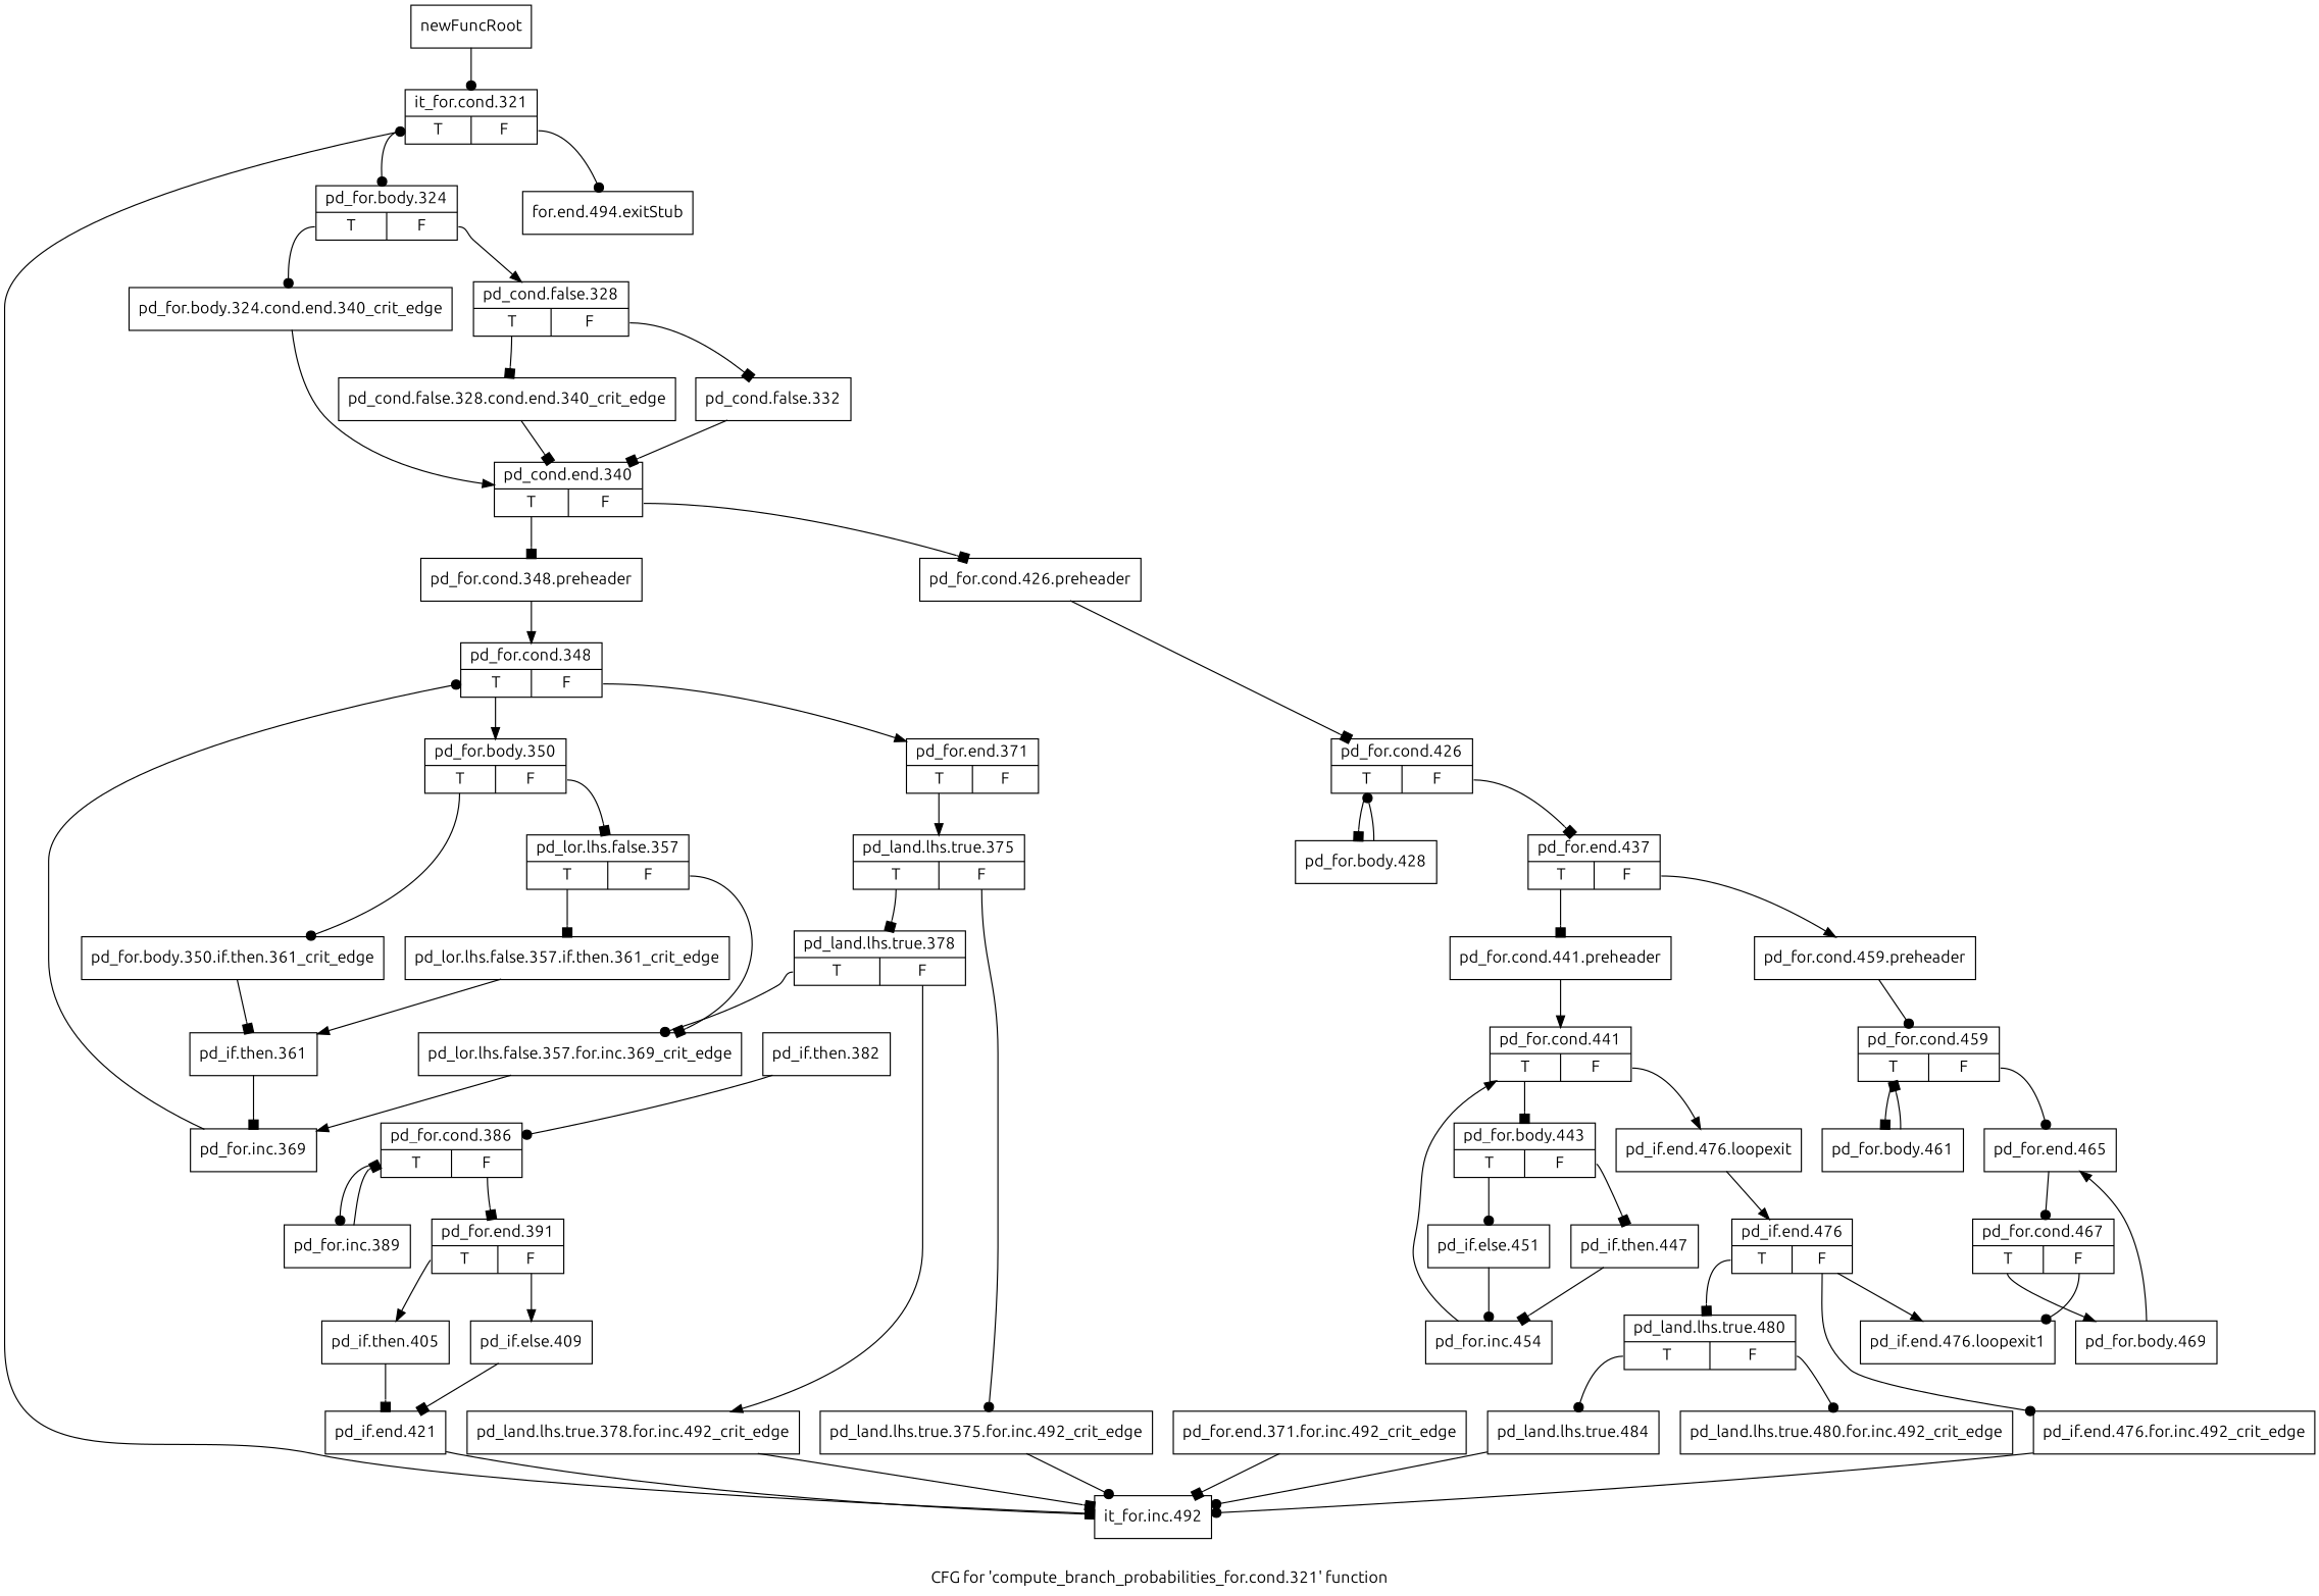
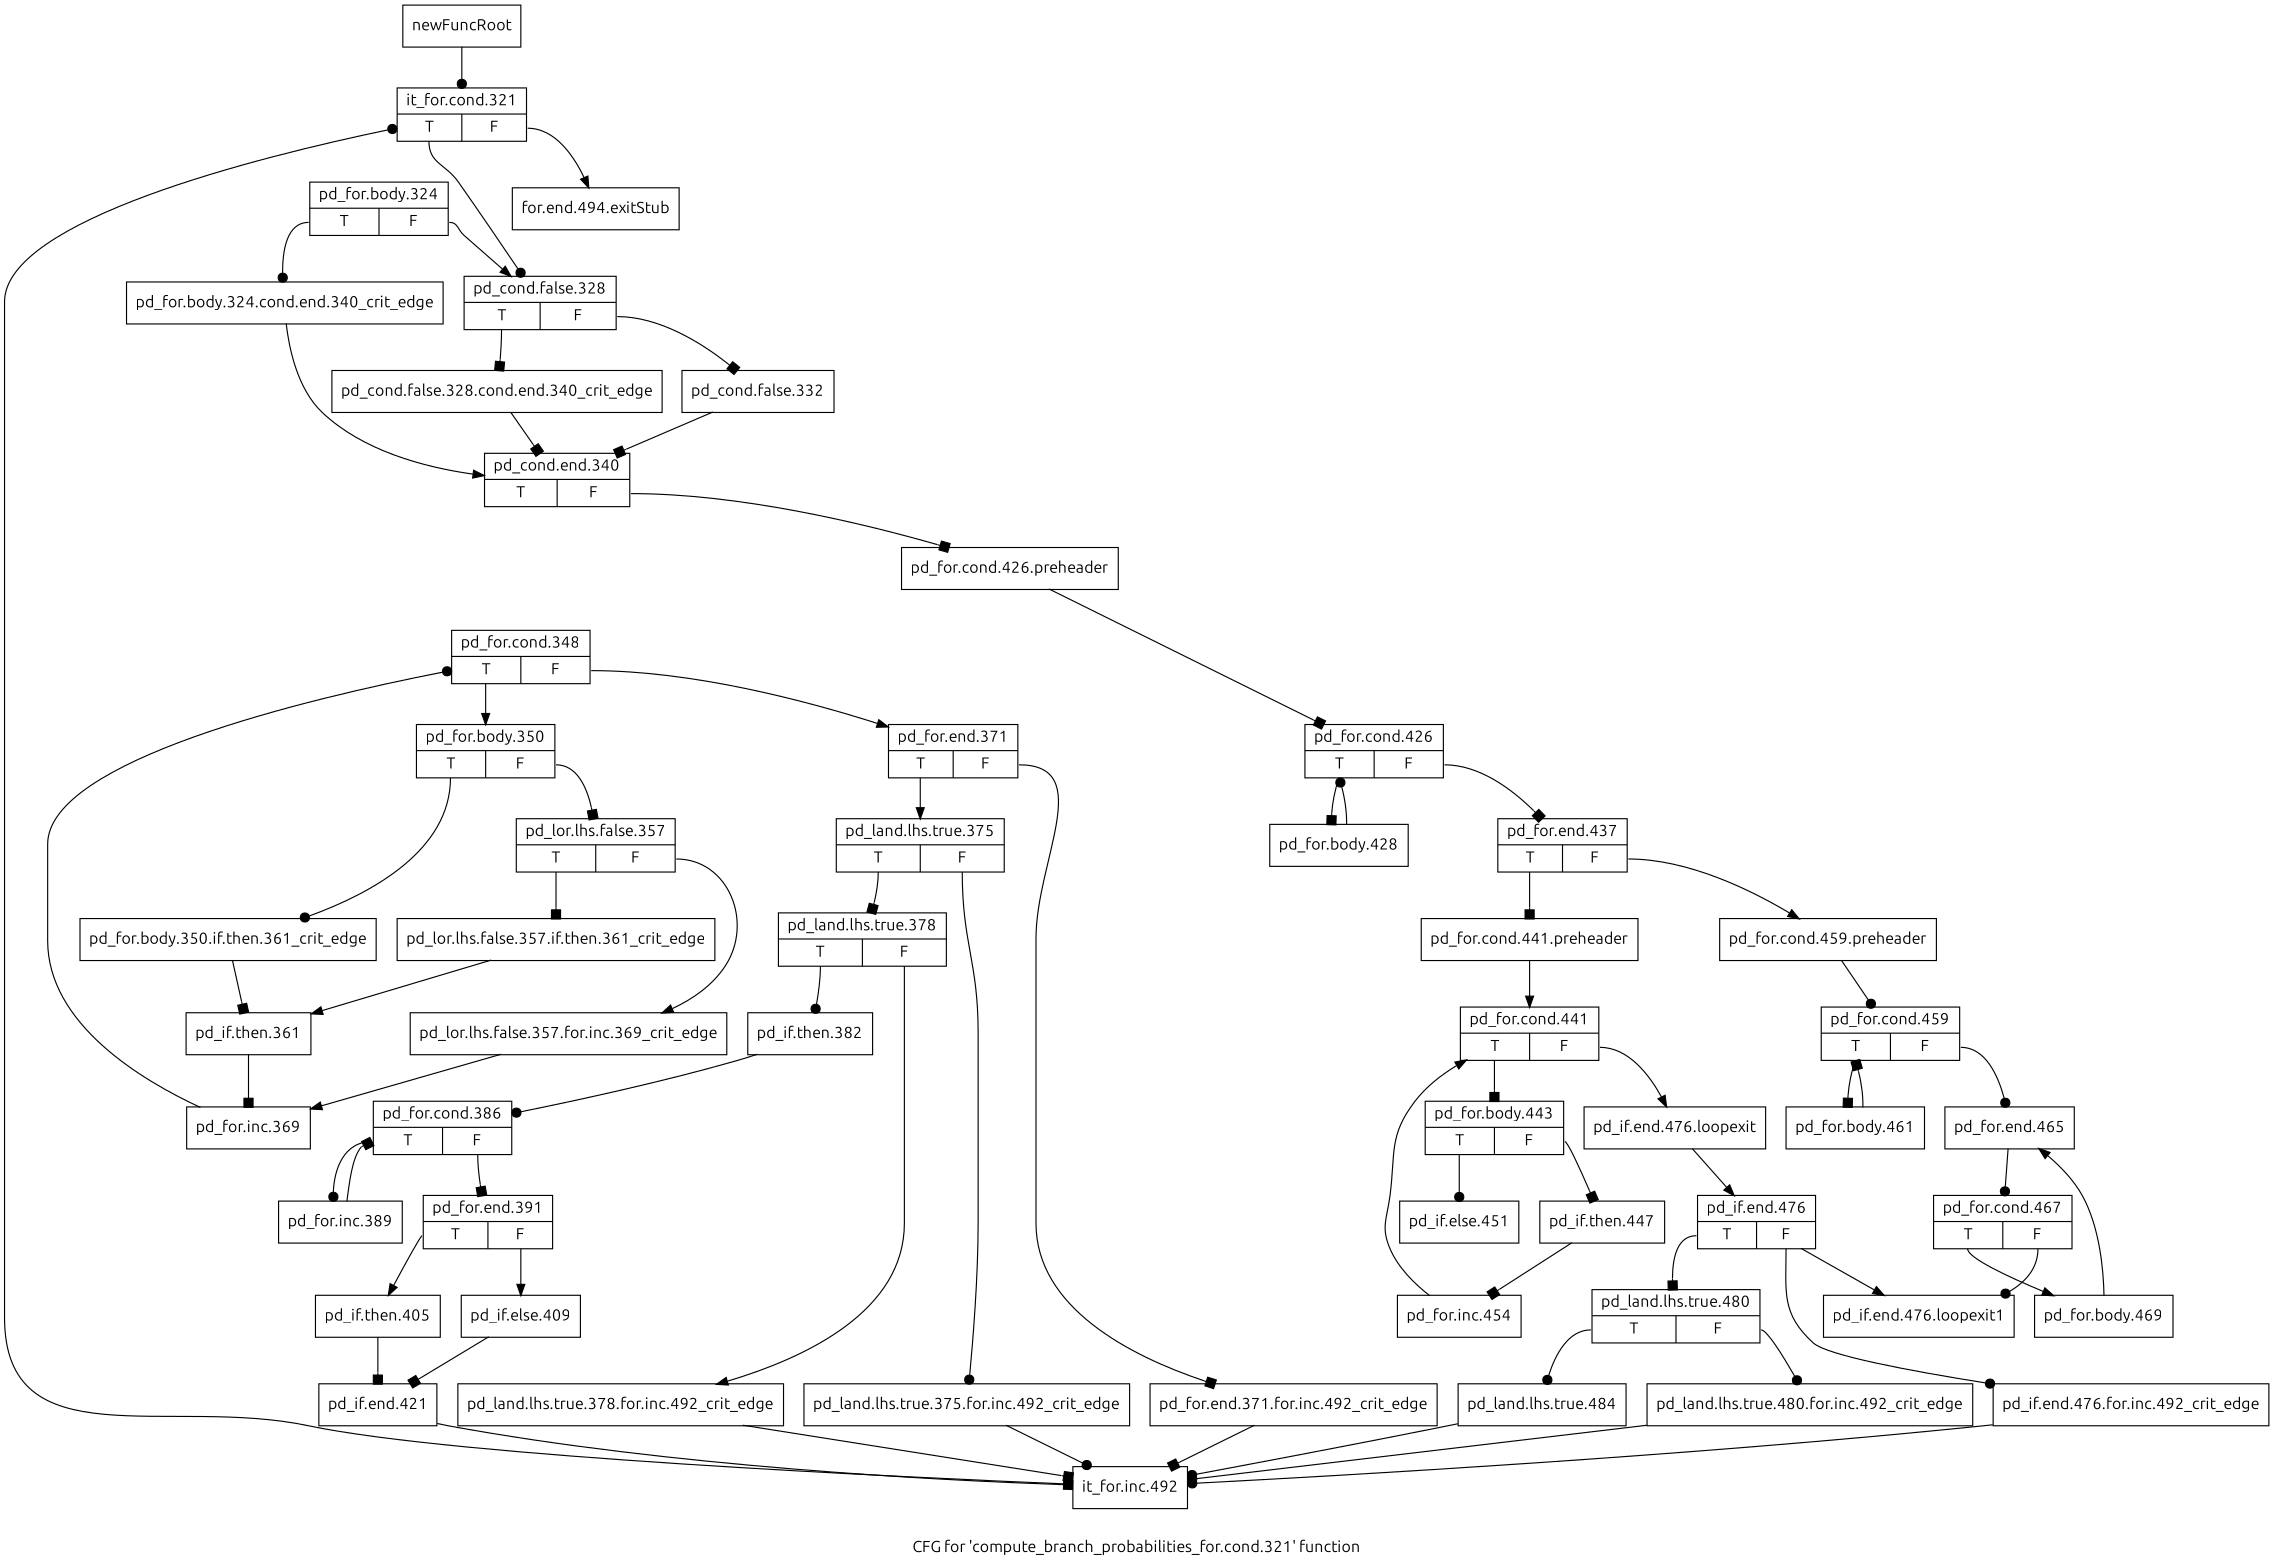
  digraph {
    fontname=Ubuntu
    label="CFG for 'compute_branch_probabilities_for.cond.321' function"
    node [fontname=Ubuntu shape=record]
    edge [arrowhead=box fontname=Ubuntu]
    n1 [label="{newFuncRoot}"]
    n2 [label="{it_for.cond.321|{<s0>T|<s1>F}}"]
    n3 [label="{for.end.494.exitStub}"]
    n4 [label="{pd_for.body.324|{<s0>T|<s1>F}}"]
    n5 [label="{pd_for.body.324.cond.end.340_crit_edge}"]
    n6 [label="{pd_cond.false.328|{<s0>T|<s1>F}}"]
    n7 [label="{pd_cond.end.340|{<s0>T|<s1>F}}"]
    n8 [label="{pd_cond.false.328.cond.end.340_crit_edge}"]
    n9 [label="{pd_cond.false.332}"]
-   n10 [label="{pd_for.cond.348.preheader}"]
    n11 [label="{pd_for.cond.426.preheader}"]
    n12 [label="{pd_for.cond.348|{<s0>T|<s1>F}}"]
    n13 [label="{pd_for.cond.426|{<s0>T|<s1>F}}"]
    n14 [label="{pd_for.body.350|{<s0>T|<s1>F}}"]
    n15 [label="{pd_for.end.371|{<s0>T|<s1>F}}"]
    n16 [label="{pd_for.body.428}"]
    n17 [label="{pd_for.end.437|{<s0>T|<s1>F}}"]
    n18 [label="{pd_for.cond.441.preheader}"]
    n19 [label="{pd_for.cond.459.preheader}"]
    n20 [label="{pd_for.cond.441|{<s0>T|<s1>F}}"]
    n21 [label="{pd_for.cond.459|{<s0>T|<s1>F}}"]
    n22 [label="{pd_for.body.443|{<s0>T|<s1>F}}"]
    n23 [label="{pd_if.end.476.loopexit}"]
    n24 [label="{pd_for.body.461}"]
    n25 [label="{pd_for.end.465}"]
    n26 [label="{pd_for.cond.467|{<s0>T|<s1>F}}"]
    n27 [label="{pd_for.body.469}"]
    n28 [label="{pd_if.end.476.loopexit1}"]
    n29 [label="{pd_if.end.476|{<s0>T|<s1>F}}"]
    n30 [label="{pd_land.lhs.true.480|{<s0>T|<s1>F}}"]
    n31 [label="{pd_if.end.476.for.inc.492_crit_edge}"]
    n32 [label="{pd_land.lhs.true.484}"]
    n33 [label="{pd_land.lhs.true.480.for.inc.492_crit_edge}"]
    n34 [label="{it_for.inc.492}"]
    n35 [label="{pd_if.else.451}"]
    n36 [label="{pd_if.then.447}"]
    n37 [label="{pd_for.inc.454}"]
    n38 [label="{pd_for.body.350.if.then.361_crit_edge}"]
    n39 [label="{pd_lor.lhs.false.357|{<s0>T|<s1>F}}"]
    n40 [label="{pd_land.lhs.true.375|{<s0>T|<s1>F}}"]
    n41 [label="{pd_for.end.371.for.inc.492_crit_edge}"]
    n42 [label="{pd_if.then.361}"]
    n43 [label="{pd_lor.lhs.false.357.if.then.361_crit_edge}"]
    n44 [label="{pd_lor.lhs.false.357.for.inc.369_crit_edge}"]
    n45 [label="{pd_land.lhs.true.378|{<s0>T|<s1>F}}"]
    n46 [label="{pd_land.lhs.true.375.for.inc.492_crit_edge}"]
    n47 [label="{pd_if.then.382}"]
    n48 [label="{pd_land.lhs.true.378.for.inc.492_crit_edge}"]
    n49 [label="{pd_for.cond.386|{<s0>T|<s1>F}}"]
    n50 [label="{pd_for.inc.389}"]
    n51 [label="{pd_for.end.391|{<s0>T|<s1>F}}"]
    n52 [label="{pd_if.then.405}"]
    n53 [label="{pd_if.else.409}"]
    n54 [label="{pd_if.end.421}"]
    n55 [label="{pd_for.inc.369}"]
    n1 -> n2 [arrowhead=dot]
-   n2 -> n3 [arrowhead=dot tailport=s1]
-   n2 -> n4 [arrowhead=dot tailport=s0]
+   n2 -> n3 [arrowhead=normal tailport=s1]
+   n2 -> n6 [arrowhead=dot tailport=s0]
    n4 -> n5 [arrowhead=dot tailport=s0]
    n4 -> n6 [arrowhead=normal tailport=s1]
    n5 -> n7 [arrowhead=normal]
    n6 -> n8 [tailport=s0]
    n6 -> n9 [tailport=s1]
-   n7 -> n10 [tailport=s0]
    n7 -> n11 [tailport=s1]
    n8 -> n7
    n9 -> n7
-   n10 -> n12 [arrowhead=normal]
    n11 -> n13
    n12 -> n14 [arrowhead=normal tailport=s0]
    n12 -> n15 [arrowhead=normal tailport=s1]
    n13 -> n16 [tailport=s0]
    n13 -> n17 [tailport=s1]
    n14 -> n38 [arrowhead=dot tailport=s0]
    n14 -> n39 [tailport=s1]
    n15 -> n40 [arrowhead=normal tailport=s0]
+   n15 -> n41 [tailport=s1]
    n16 -> n13 [arrowhead=dot]
    n17 -> n18 [tailport=s0]
    n17 -> n19 [arrowhead=normal tailport=s1]
    n18 -> n20 [arrowhead=normal]
    n19 -> n21 [arrowhead=dot]
    n20 -> n22 [tailport=s0]
    n20 -> n23 [arrowhead=normal tailport=s1]
    n21 -> n24 [tailport=s0]
    n21 -> n25 [arrowhead=dot tailport=s1]
    n22 -> n35 [arrowhead=dot tailport=s0]
    n22 -> n36 [tailport=s1]
    n23 -> n29 [arrowhead=normal]
    n24 -> n21
    n25 -> n26 [arrowhead=dot]
    n26 -> n27 [arrowhead=normal tailport=s0]
    n26 -> n28 [arrowhead=dot tailport=s1]
    n27 -> n25 [arrowhead=normal]
    n29 -> n28 [arrowhead=normal]
    n29 -> n30 [tailport=s0]
    n29 -> n31 [arrowhead=dot tailport=s1]
    n30 -> n32 [arrowhead=dot tailport=s0]
    n30 -> n33 [arrowhead=dot tailport=s1]
    n31 -> n34 [arrowhead=dot]
    n32 -> n34 [arrowhead=dot]
+   n33 -> n34 [arrowhead=dot]
    n34 -> n2 [arrowhead=dot]
-   n35 -> n37 [arrowhead=dot]
    n36 -> n37
    n37 -> n20 [arrowhead=normal]
    n38 -> n42
    n39 -> n43 [tailport=s0]
-   n39 -> n44 [tailport=s1]
+   n39 -> n44 [arrowhead=normal tailport=s1]
    n40 -> n45 [tailport=s0]
    n40 -> n46 [arrowhead=dot tailport=s1]
    n41 -> n34
    n42 -> n55
    n43 -> n42 [arrowhead=normal]
    n44 -> n55 [arrowhead=normal]
-   n45 -> n44 [arrowhead=dot tailport=s0]
+   n45 -> n47 [arrowhead=dot tailport=s0]
    n45 -> n48 [arrowhead=normal tailport=s1]
    n46 -> n34 [arrowhead=dot]
    n47 -> n49 [arrowhead=dot]
    n48 -> n34
    n49 -> n50 [arrowhead=dot tailport=s0]
    n49 -> n51 [tailport=s1]
    n50 -> n49
    n51 -> n52 [arrowhead=normal tailport=s0]
    n51 -> n53 [arrowhead=normal tailport=s1]
    n52 -> n54
    n53 -> n54
    n54 -> n34
    n55 -> n12 [arrowhead=dot]
  }
